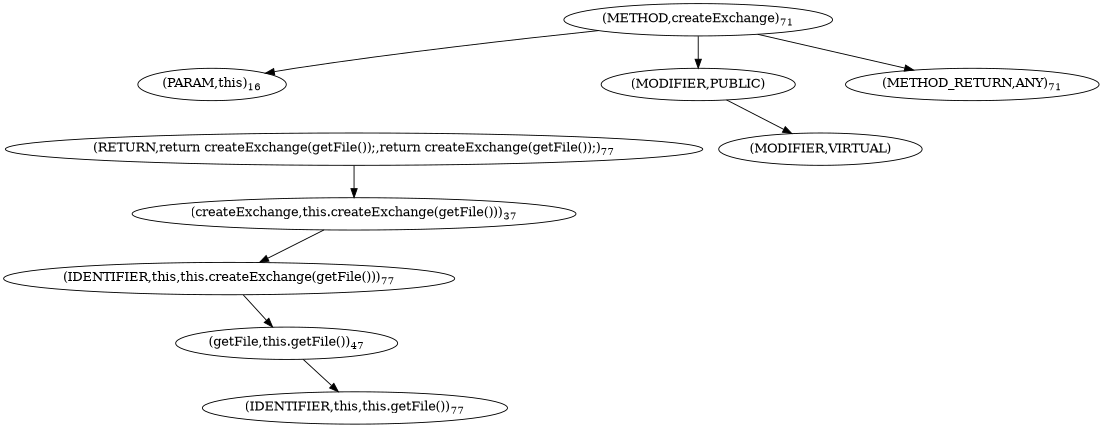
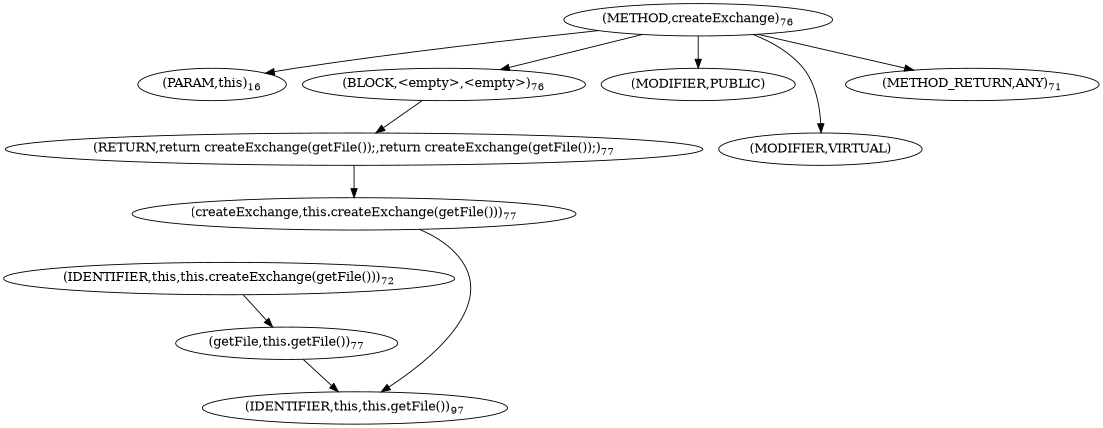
  digraph {
-   n1 [label=<(METHOD,createExchange)<SUB>71</SUB>>]
+   n1 [label=<(METHOD,createExchange)<SUB>76</SUB>>]
    n2 [label=<(PARAM,this)<SUB>16</SUB>>]
+   n3 [label=<(BLOCK,&lt;empty&gt;,&lt;empty&gt;)<SUB>76</SUB>>]
    n4 [label=<(MODIFIER,PUBLIC)>]
    n5 [label=<(MODIFIER,VIRTUAL)>]
    n6 [label=<(METHOD_RETURN,ANY)<SUB>71</SUB>>]
    n7 [label=<(RETURN,return createExchange(getFile());,return createExchange(getFile());)<SUB>77</SUB>>]
-   n8 [label=<(createExchange,this.createExchange(getFile()))<SUB>37</SUB>>]
-   n9 [label=<(IDENTIFIER,this,this.createExchange(getFile()))<SUB>77</SUB>>]
-   n10 [label=<(getFile,this.getFile())<SUB>47</SUB>>]
-   n11 [label=<(IDENTIFIER,this,this.getFile())<SUB>77</SUB>>]
+   n8 [label=<(createExchange,this.createExchange(getFile()))<SUB>77</SUB>>]
+   n9 [label=<(IDENTIFIER,this,this.createExchange(getFile()))<SUB>72</SUB>>]
+   n10 [label=<(getFile,this.getFile())<SUB>77</SUB>>]
+   n11 [label=<(IDENTIFIER,this,this.getFile())<SUB>97</SUB>>]
    n1 -> n2
+   n1 -> n3
    n1 -> n4
-   n4 -> n5
+   n1 -> n5
    n1 -> n6
+   n3 -> n7
    n7 -> n8
-   n8 -> n9
+   n8 -> n11
    n9 -> n10
    n10 -> n11
  }
